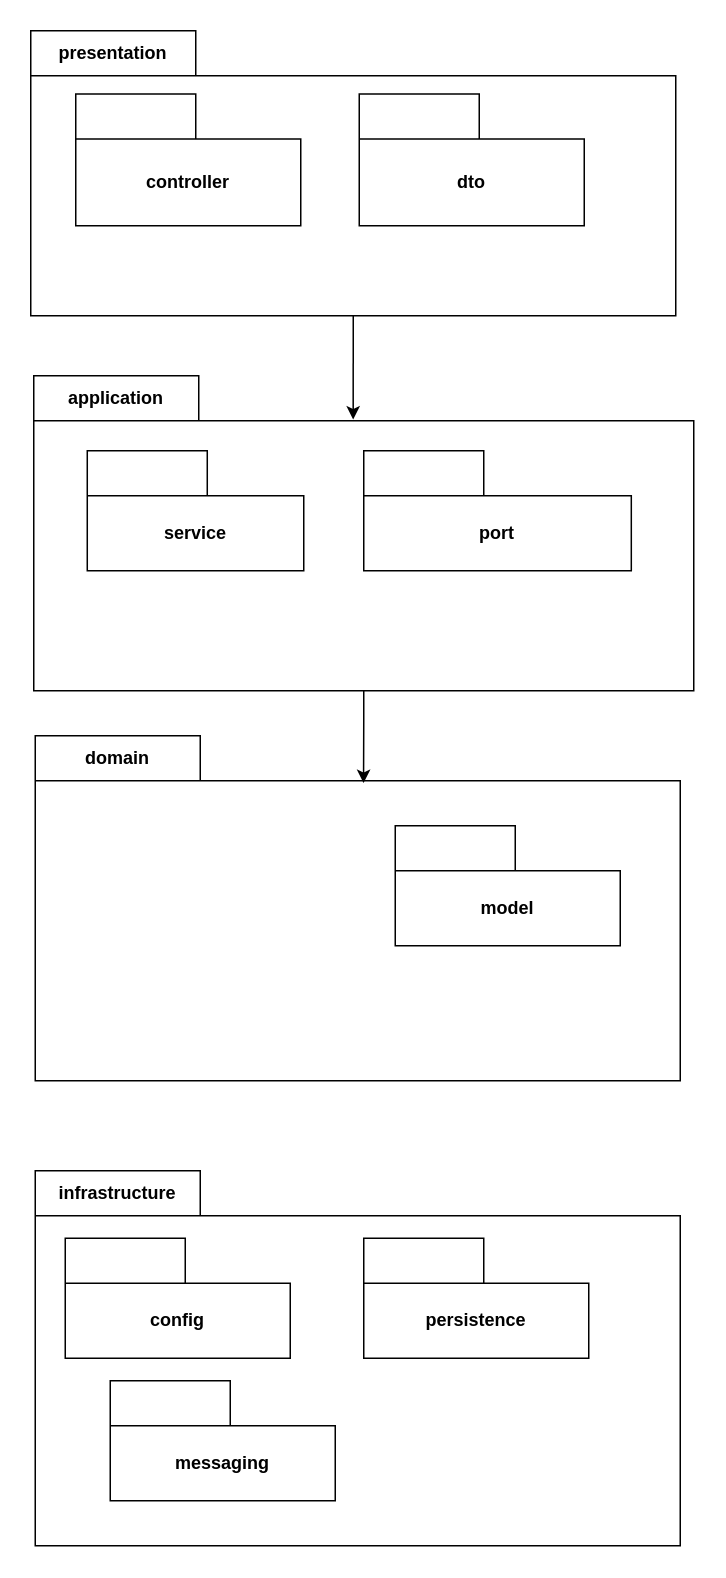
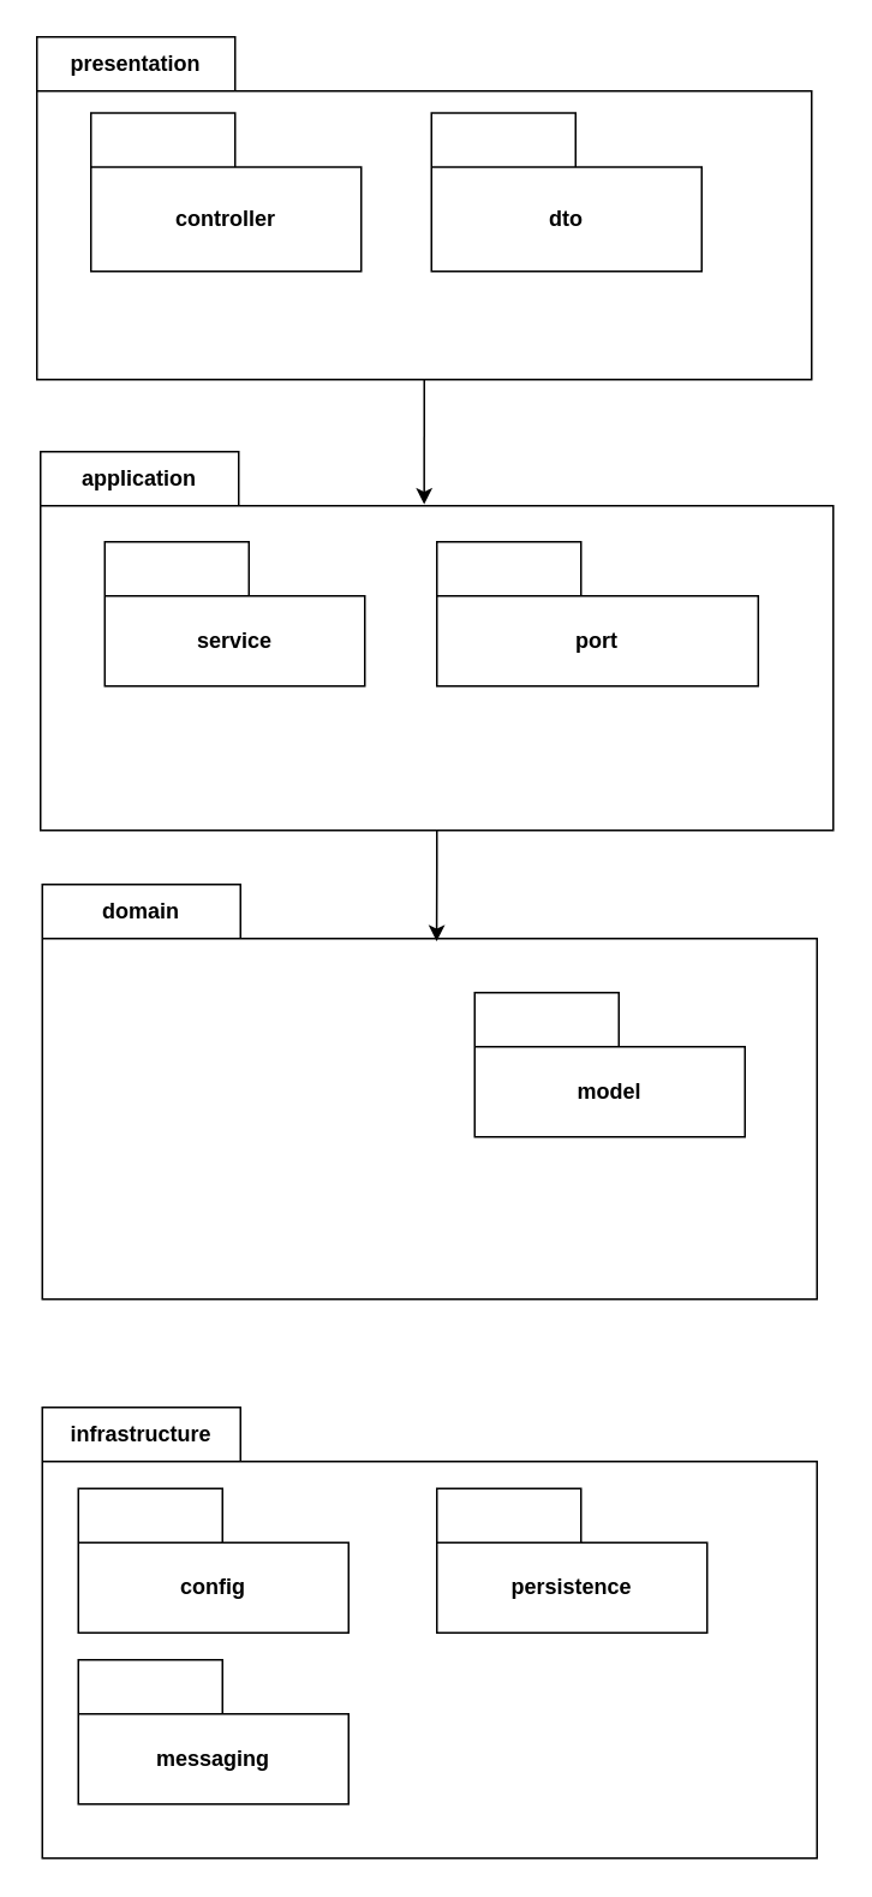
  <mxCell id="0" />
  <mxCell id="1" parent="0" />
  <mxCell id="2" value="domain" style="shape=folder;fontStyle=1;tabWidth=110;tabHeight=30;tabPosition=left;html=1;boundedLbl=1;labelInHeader=1;container=1;collapsible=0;whiteSpace=wrap;" vertex="1" parent="1"><mxGeometry x="23" y="490" width="430" height="230" as="geometry" /></mxCell>
  <mxCell id="3" value="" style="html=1;strokeColor=none;resizeWidth=1;resizeHeight=1;fillColor=none;part=1;connectable=0;allowArrows=0;deletable=0;whiteSpace=wrap;" vertex="1" parent="2"><mxGeometry width="430" height="207.742" relative="1" as="geometry"><mxPoint y="30" as="offset" /></mxGeometry></mxCell>
  <mxCell id="4" value="model" style="shape=folder;fontStyle=1;tabWidth=80;tabHeight=30;tabPosition=left;html=1;boundedLbl=1;whiteSpace=wrap;" vertex="1" parent="2"><mxGeometry x="240" y="60" width="150" height="80" as="geometry" /></mxCell>
  <mxCell id="5" style="edgeStyle=orthogonalEdgeStyle;rounded=0;orthogonalLoop=1;jettySize=auto;html=1;exitX=0.5;exitY=1;exitDx=0;exitDy=0;exitPerimeter=0;" edge="1" parent="1" source="2" target="2"><mxGeometry relative="1" as="geometry" /></mxCell>
  <mxCell id="6" value="presentation" style="shape=folder;fontStyle=1;tabWidth=110;tabHeight=30;tabPosition=left;html=1;boundedLbl=1;labelInHeader=1;container=1;collapsible=0;whiteSpace=wrap;" vertex="1" parent="1"><mxGeometry x="20" y="20" width="430" height="190" as="geometry" /></mxCell>
  <mxCell id="7" value="" style="html=1;strokeColor=none;resizeWidth=1;resizeHeight=1;fillColor=none;part=1;connectable=0;allowArrows=0;deletable=0;whiteSpace=wrap;" vertex="1" parent="6"><mxGeometry width="430" height="133" relative="1" as="geometry"><mxPoint y="30" as="offset" /></mxGeometry></mxCell>
  <mxCell id="8" value="controller" style="shape=folder;fontStyle=1;tabWidth=80;tabHeight=30;tabPosition=left;html=1;boundedLbl=1;whiteSpace=wrap;" vertex="1" parent="6"><mxGeometry x="30" y="42.22" width="150" height="87.78" as="geometry" /></mxCell>
  <mxCell id="9" value="dto" style="shape=folder;fontStyle=1;tabWidth=80;tabHeight=30;tabPosition=left;html=1;boundedLbl=1;whiteSpace=wrap;" vertex="1" parent="6"><mxGeometry x="219" y="42.22" width="150" height="87.78" as="geometry" /></mxCell>
  <mxCell id="10" value="infrastructure" style="shape=folder;fontStyle=1;tabWidth=110;tabHeight=30;tabPosition=left;html=1;boundedLbl=1;labelInHeader=1;container=1;collapsible=0;whiteSpace=wrap;" vertex="1" parent="1"><mxGeometry x="23" y="780" width="430" height="250" as="geometry" /></mxCell>
  <mxCell id="11" value="" style="html=1;strokeColor=none;resizeWidth=1;resizeHeight=1;fillColor=none;part=1;connectable=0;allowArrows=0;deletable=0;whiteSpace=wrap;" vertex="1" parent="10"><mxGeometry width="430" height="175" relative="1" as="geometry"><mxPoint y="30" as="offset" /></mxGeometry></mxCell>
  <mxCell id="12" value="config" style="shape=folder;fontStyle=1;tabWidth=80;tabHeight=30;tabPosition=left;html=1;boundedLbl=1;whiteSpace=wrap;" vertex="1" parent="10"><mxGeometry x="20" y="45" width="150" height="80" as="geometry" /></mxCell>
  <mxCell id="13" value="persistence" style="shape=folder;fontStyle=1;tabWidth=80;tabHeight=30;tabPosition=left;html=1;boundedLbl=1;whiteSpace=wrap;" vertex="1" parent="10"><mxGeometry x="219" y="45" width="150" height="80" as="geometry" /></mxCell>
- <mxCell id="14" value="messaging" style="shape=folder;fontStyle=1;tabWidth=80;tabHeight=30;tabPosition=left;html=1;boundedLbl=1;whiteSpace=wrap;" vertex="1" parent="10"><mxGeometry x="50" y="140" width="150" height="80" as="geometry" /></mxCell>
+ <mxCell id="14" value="messaging" style="shape=folder;fontStyle=1;tabWidth=80;tabHeight=30;tabPosition=left;html=1;boundedLbl=1;whiteSpace=wrap;" vertex="1" parent="10"><mxGeometry x="20" y="140" width="150" height="80" as="geometry" /></mxCell>
  <mxCell id="15" style="edgeStyle=orthogonalEdgeStyle;rounded=0;orthogonalLoop=1;jettySize=auto;html=1;entryX=0.509;entryY=0.137;entryDx=0;entryDy=0;entryPerimeter=0;" edge="1" parent="1" source="16" target="2"><mxGeometry relative="1" as="geometry" /></mxCell>
  <mxCell id="16" value="application" style="shape=folder;fontStyle=1;tabWidth=110;tabHeight=30;tabPosition=left;html=1;boundedLbl=1;labelInHeader=1;container=1;collapsible=0;whiteSpace=wrap;" vertex="1" parent="1"><mxGeometry x="22" y="250" width="440" height="210" as="geometry" /></mxCell>
  <mxCell id="17" value="" style="html=1;strokeColor=none;resizeWidth=1;resizeHeight=1;fillColor=none;part=1;connectable=0;allowArrows=0;deletable=0;whiteSpace=wrap;" vertex="1" parent="16"><mxGeometry width="440" height="147" relative="1" as="geometry"><mxPoint y="30" as="offset" /></mxGeometry></mxCell>
  <mxCell id="18" value="service" style="shape=folder;fontStyle=1;tabWidth=80;tabHeight=30;tabPosition=left;html=1;boundedLbl=1;whiteSpace=wrap;" vertex="1" parent="16"><mxGeometry x="35.68" y="50" width="144.32" height="80" as="geometry" /></mxCell>
  <mxCell id="19" value="port" style="shape=folder;fontStyle=1;tabWidth=80;tabHeight=30;tabPosition=left;html=1;boundedLbl=1;whiteSpace=wrap;" vertex="1" parent="16"><mxGeometry x="219.996" y="50" width="178.378" height="80" as="geometry" /></mxCell>
  <mxCell id="20" style="edgeStyle=orthogonalEdgeStyle;rounded=0;orthogonalLoop=1;jettySize=auto;html=1;exitX=0.5;exitY=1;exitDx=0;exitDy=0;exitPerimeter=0;entryX=0.484;entryY=0.139;entryDx=0;entryDy=0;entryPerimeter=0;" edge="1" parent="1" source="6" target="16"><mxGeometry relative="1" as="geometry"><mxPoint x="229" y="277" as="targetPoint" /></mxGeometry></mxCell>
